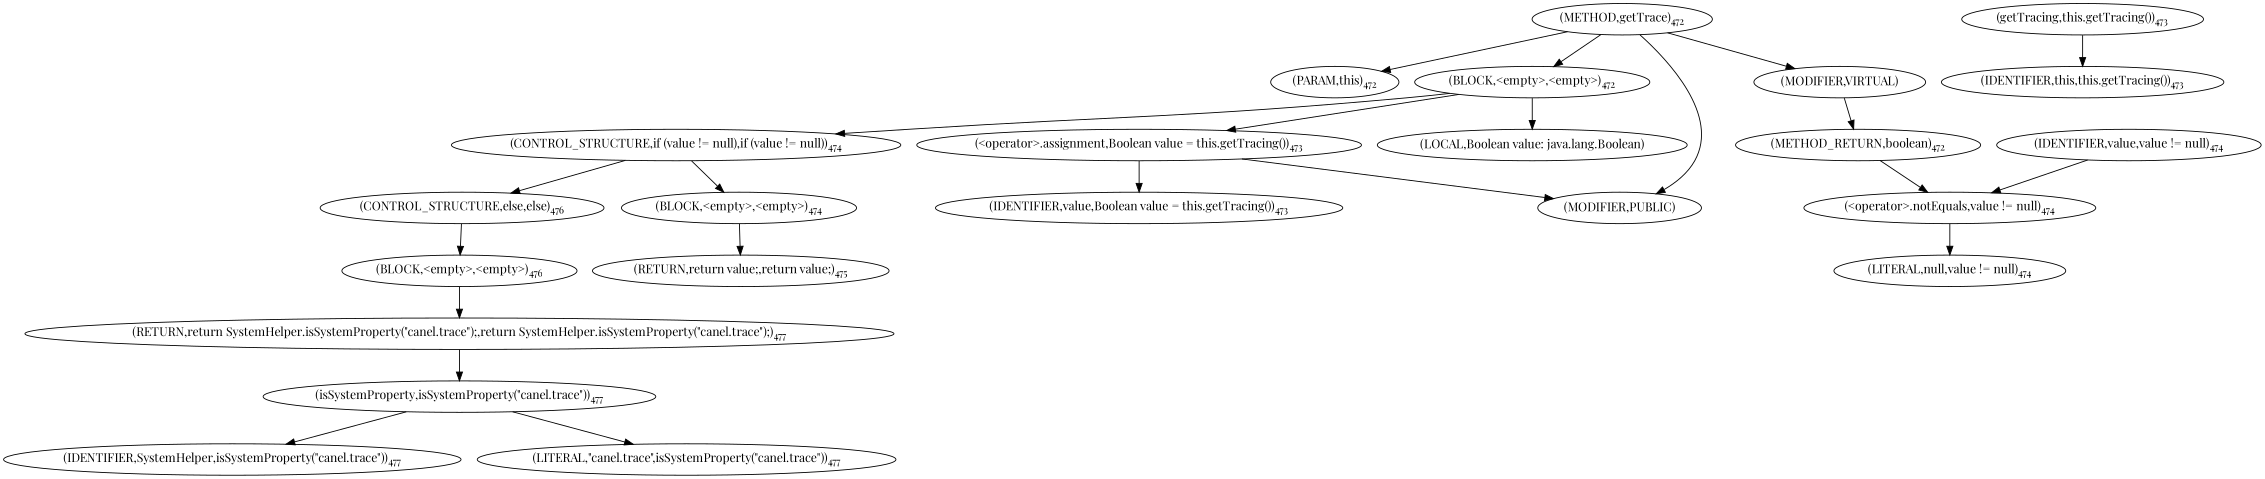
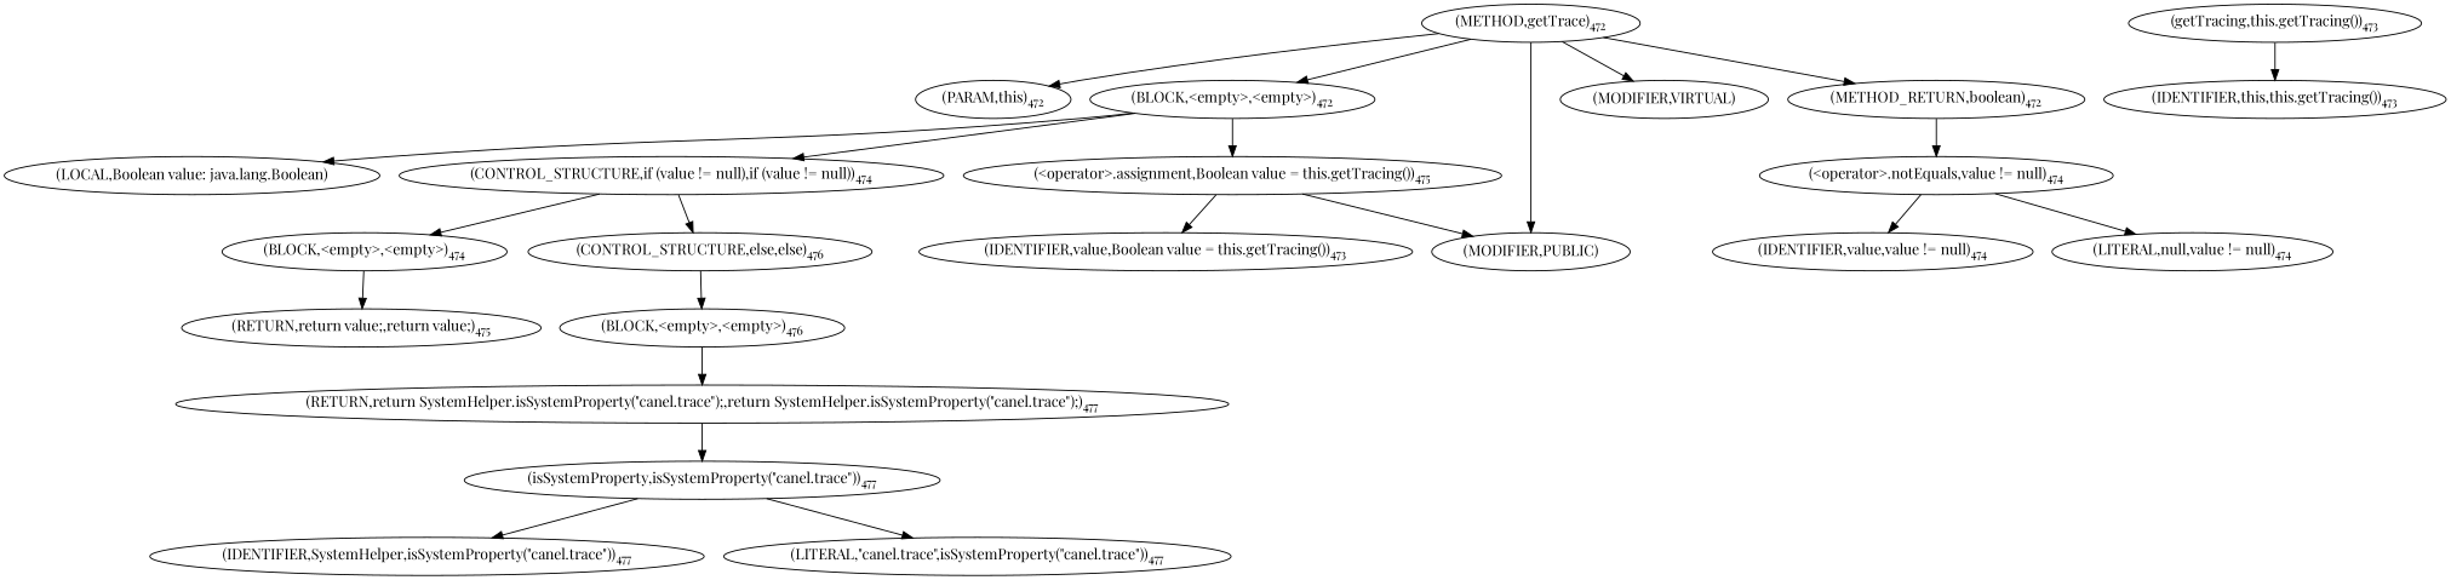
  digraph {
    fontname="Playfair Display"
    node [fontname="Playfair Display"]
    edge [fontname="Playfair Display"]
    n1 [label=<(METHOD,getTrace)<SUB>472</SUB>>]
    n2 [label=<(PARAM,this)<SUB>472</SUB>>]
    n3 [label=<(BLOCK,&lt;empty&gt;,&lt;empty&gt;)<SUB>472</SUB>>]
    n4 [label=<(MODIFIER,PUBLIC)>]
    n5 [label=<(MODIFIER,VIRTUAL)>]
    n6 [label=<(METHOD_RETURN,boolean)<SUB>472</SUB>>]
    n7 [label=<(LOCAL,Boolean value: java.lang.Boolean)>]
-   n8 [label=<(&lt;operator&gt;.assignment,Boolean value = this.getTracing())<SUB>473</SUB>>]
+   n8 [label=<(&lt;operator&gt;.assignment,Boolean value = this.getTracing())<SUB>475</SUB>>]
    n9 [label=<(CONTROL_STRUCTURE,if (value != null),if (value != null))<SUB>474</SUB>>]
    n10 [label=<(&lt;operator&gt;.notEquals,value != null)<SUB>474</SUB>>]
    n11 [label=<(IDENTIFIER,value,Boolean value = this.getTracing())<SUB>473</SUB>>]
    n12 [label=<(BLOCK,&lt;empty&gt;,&lt;empty&gt;)<SUB>474</SUB>>]
    n13 [label=<(CONTROL_STRUCTURE,else,else)<SUB>476</SUB>>]
    n14 [label=<(getTracing,this.getTracing())<SUB>473</SUB>>]
    n15 [label=<(IDENTIFIER,this,this.getTracing())<SUB>473</SUB>>]
    n16 [label=<(IDENTIFIER,value,value != null)<SUB>474</SUB>>]
    n17 [label=<(LITERAL,null,value != null)<SUB>474</SUB>>]
    n18 [label=<(RETURN,return value;,return value;)<SUB>475</SUB>>]
    n19 [label=<(BLOCK,&lt;empty&gt;,&lt;empty&gt;)<SUB>476</SUB>>]
    n20 [label=<(RETURN,return SystemHelper.isSystemProperty(&quot;canel.trace&quot;);,return SystemHelper.isSystemProperty(&quot;canel.trace&quot;);)<SUB>477</SUB>>]
    n21 [label=<(isSystemProperty,isSystemProperty(&quot;canel.trace&quot;))<SUB>477</SUB>>]
    n22 [label=<(IDENTIFIER,SystemHelper,isSystemProperty(&quot;canel.trace&quot;))<SUB>477</SUB>>]
    n23 [label=<(LITERAL,&quot;canel.trace&quot;,isSystemProperty(&quot;canel.trace&quot;))<SUB>477</SUB>>]
    n1 -> n2
    n1 -> n3
    n1 -> n4
    n1 -> n5
-   n5 -> n6
+   n1 -> n6
    n3 -> n7
    n3 -> n8
    n3 -> n9
    n6 -> n10
    n8 -> n4
    n8 -> n11
    n9 -> n12
    n9 -> n13
-   n16 -> n10
+   n10 -> n16
    n10 -> n17
    n12 -> n18
    n13 -> n19
    n14 -> n15
    n19 -> n20
    n20 -> n21
    n21 -> n22
    n21 -> n23
  }
